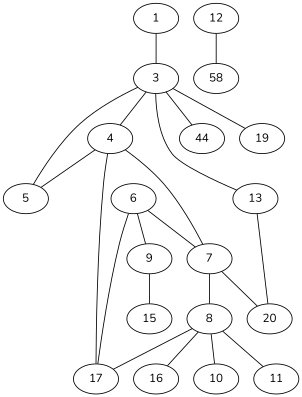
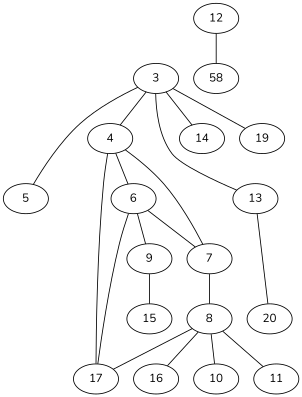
  graph {
    fontname=Nunito
    node [fontname=Nunito]
    edge [fontname=Nunito]
-   1
    3
    4
    5
    13
-   14 [label=44]
+   14
    19
    6
    7
    17
    20
    9
    8
    15
    10
    11
    16
    n18 [label=58]
    12
-   1 -- 3
    3 -- 4
    3 -- 5
    3 -- 13
    3 -- 14
    3 -- 19
-   4 -- 5
+   4 -- 6
    4 -- 7
    4 -- 17
    13 -- 20
    6 -- 7
    6 -- 17
    6 -- 9
-   7 -- 20
    7 -- 8
    9 -- 15
    8 -- 17
    8 -- 10
    8 -- 11
    8 -- 16
    12 -- n18
  }
